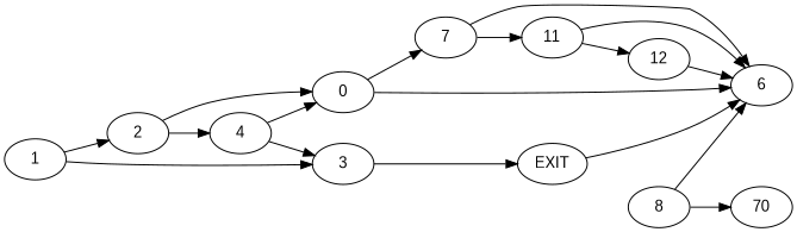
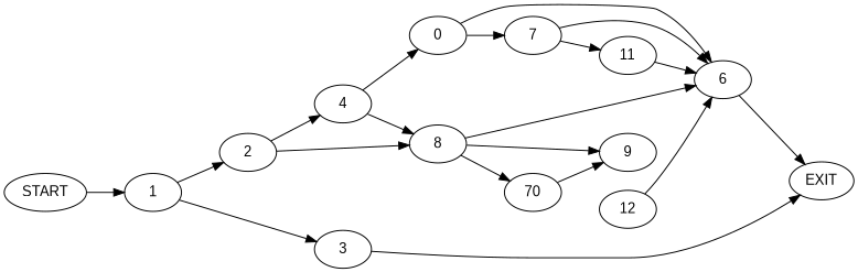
  digraph {
    fontname="Liberation Sans"
    rankdir=LR
    node [fontname="Liberation Sans"]
    edge [fontname="Liberation Sans"]
+   n1 [label=START]
    1
    2
    3
    n5 [label=EXIT]
    4
    n7 [label=0]
    8
    6
    7
+   9
    n12 [label=70]
    11
    12
+   n1 -> 1
    1 -> 2
    1 -> 3
    2 -> 4
-   2 -> n7
+   2 -> 8
    3 -> n5
    4 -> n7
-   4 -> 3
+   4 -> 8
    n7 -> 6
    n7 -> 7
    8 -> 6
+   8 -> 9
    8 -> n12
-   n5 -> 6
+   6 -> n5
    7 -> 6
    7 -> 11
+   n12 -> 9
    11 -> 6
-   11 -> 12
    12 -> 6
  }
